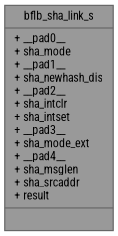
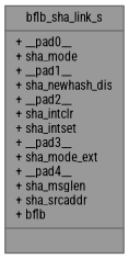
  digraph {
    fontname="Roboto Condensed"
-   n1 [color=gray40 fillcolor=grey60 fontcolor=black fontname="Roboto Condensed" fontsize=10 height=0.2 label="{bflb_sha_link_s\n|+ __pad0__\l+ sha_mode\l+ __pad1__\l+ sha_newhash_dis\l+ __pad2__\l+ sha_intclr\l+ sha_intset\l+ __pad3__\l+ sha_mode_ext\l+ __pad4__\l+ sha_msglen\l+ sha_srcaddr\l+ result\l|}" shape=record style=filled width=0.4]
+   n1 [color=gray40 fillcolor=grey60 fontcolor=black fontname="Roboto Condensed" fontsize=10 height=0.2 label="{bflb_sha_link_s\n|+ __pad0__\l+ sha_mode\l+ __pad1__\l+ sha_newhash_dis\l+ __pad2__\l+ sha_intclr\l+ sha_intset\l+ __pad3__\l+ sha_mode_ext\l+ __pad4__\l+ sha_msglen\l+ sha_srcaddr\l+ bflb\l|}" shape=record style=filled width=0.4]
  }
